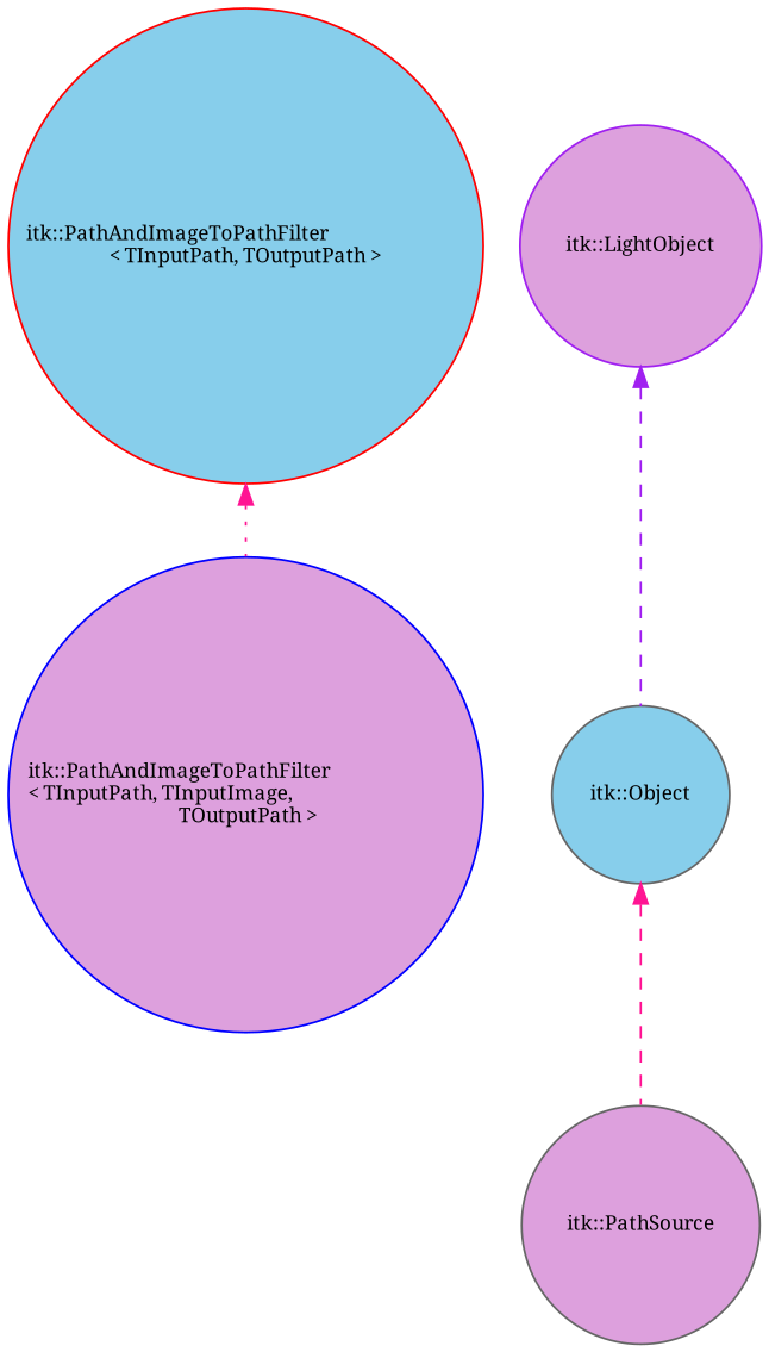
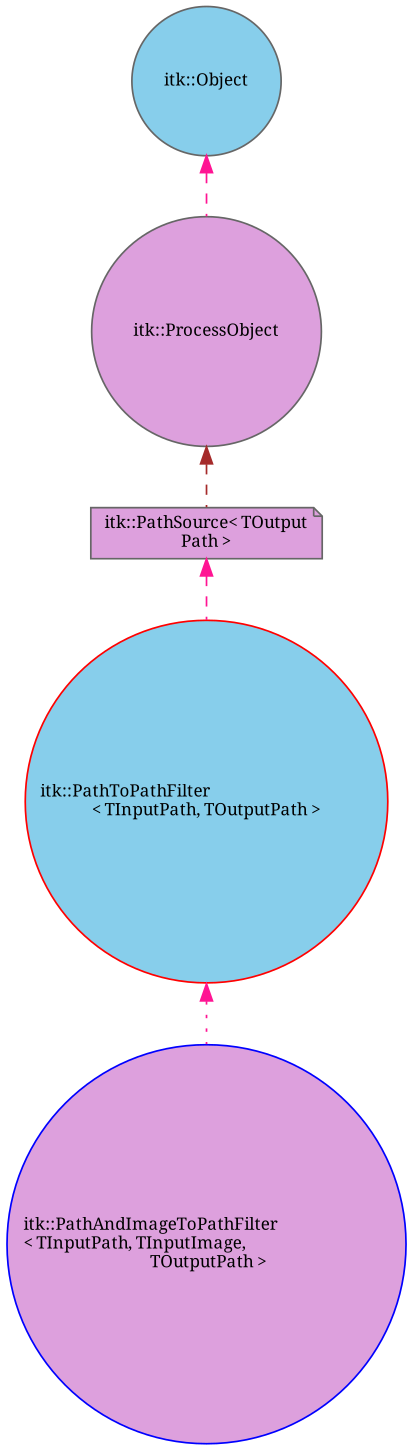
  digraph {
    fontname="Noto Serif"
    node [color=gray40 fillcolor=plum fontname="Noto Serif" fontsize=10 shape=circle style=filled]
    edge [color=deeppink dir=back fontname="Noto Serif" fontsize=10 labelfontname=Helvetica labelfontsize=10 style=dashed]
    n1 [color=blue fontcolor=black height=0.2 label="itk::PathAndImageToPathFilter\l\< TInputPath, TInputImage,\l TOutputPath \>" width=0.4]
-   n2 [color=red fillcolor=skyblue height=0.2 label="itk::PathAndImageToPathFilter\l\< TInputPath, TOutputPath \>" width=0.4]
-   n4 [height=0.2 label="itk::PathSource" width=0.4]
+   n2 [color=red fillcolor=skyblue height=0.2 label="itk::PathToPathFilter\l\< TInputPath, TOutputPath \>" width=0.4]
+   n3 [height=0.2 label="itk::PathSource\< TOutput\lPath \>" shape=note width=0.4]
+   n4 [height=0.2 label="itk::ProcessObject" width=0.4]
    n5 [fillcolor=skyblue height=0.2 label="itk::Object" width=0.4]
-   n6 [color=purple height=0.2 label="itk::LightObject" width=0.4]
    n2 -> n1 [style=dotted]
+   n3 -> n2
+   n4 -> n3 [color=brown]
    n5 -> n4
-   n6 -> n5 [color=purple]
  }
